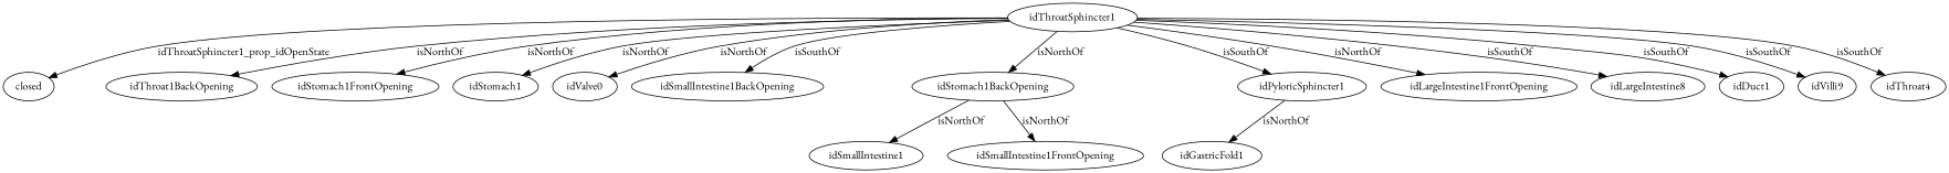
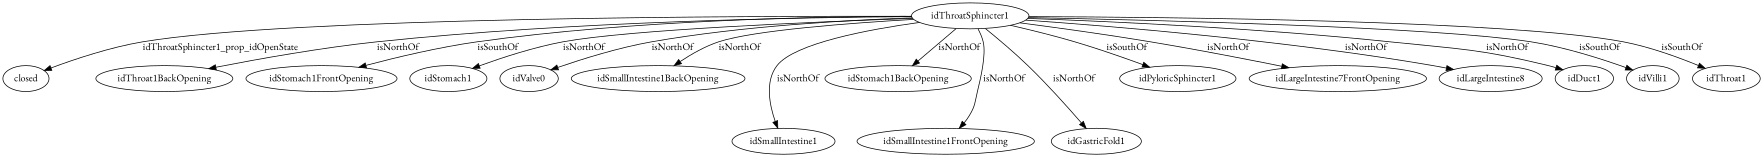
  strict digraph {
    fontname="EB Garamond"
    node [fontname="EB Garamond" node_type=entity_node]
    edge [edge_type=relationship fontname="EB Garamond"]
    closed [node_type=property_node]
    idThroatSphincter1
    idThroat1BackOpening
    idStomach1FrontOpening
    idStomach1
    n6 [label=idValve0]
    idSmallIntestine1BackOpening
    idStomach1BackOpening
    idSmallIntestine1
    idPyloricSphincter1
    idSmallIntestine1FrontOpening
-   idLargeIntestine1FrontOpening
+   idLargeIntestine1FrontOpening [label=idLargeIntestine7FrontOpening]
    n13 [label=idLargeIntestine8]
    idDuct1
    idGastricFold1
-   idVilli1 [label=idVilli9]
-   idThroat1 [label=idThroat4]
+   idVilli1
+   idThroat1
    idThroatSphincter1 -> closed [edge_type=property label=idThroatSphincter1_prop_idOpenState]
    idThroatSphincter1 -> idThroat1BackOpening [label=isNorthOf]
-   idThroatSphincter1 -> idStomach1FrontOpening [label=isNorthOf]
+   idThroatSphincter1 -> idStomach1FrontOpening [label=isSouthOf]
    idThroatSphincter1 -> idStomach1 [label=isNorthOf]
    idThroatSphincter1 -> n6 [label=isNorthOf]
-   idThroatSphincter1 -> idSmallIntestine1BackOpening [label=isSouthOf]
+   idThroatSphincter1 -> idSmallIntestine1BackOpening [label=isNorthOf]
    idThroatSphincter1 -> idStomach1BackOpening [label=isNorthOf]
-   idStomach1BackOpening -> idSmallIntestine1 [label=isNorthOf]
+   idThroatSphincter1 -> idSmallIntestine1 [label=isNorthOf]
    idThroatSphincter1 -> idPyloricSphincter1 [label=isSouthOf]
-   idStomach1BackOpening -> idSmallIntestine1FrontOpening [label=isNorthOf]
+   idThroatSphincter1 -> idSmallIntestine1FrontOpening [label=isNorthOf]
    idThroatSphincter1 -> idLargeIntestine1FrontOpening [label=isNorthOf]
-   idThroatSphincter1 -> n13 [label=isSouthOf]
-   idThroatSphincter1 -> idDuct1 [label=isSouthOf]
-   idPyloricSphincter1 -> idGastricFold1 [label=isNorthOf]
+   idThroatSphincter1 -> n13 [label=isNorthOf]
+   idThroatSphincter1 -> idDuct1 [label=isNorthOf]
+   idThroatSphincter1 -> idGastricFold1 [label=isNorthOf]
    idThroatSphincter1 -> idVilli1 [label=isSouthOf]
    idThroatSphincter1 -> idThroat1 [label=isSouthOf]
  }
